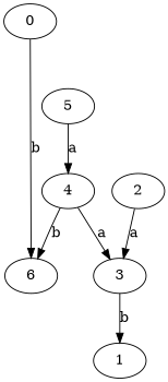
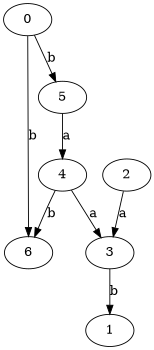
  strict digraph {
    0
    5
    6
    4
    2
    3
    1
+   0 -> 5 [label=b]
    0 -> 6 [label=b]
    5 -> 4 [label=a]
    4 -> 6 [label=b]
    4 -> 3 [label=a]
    2 -> 3 [label=a]
    3 -> 1 [label=b]
  }
